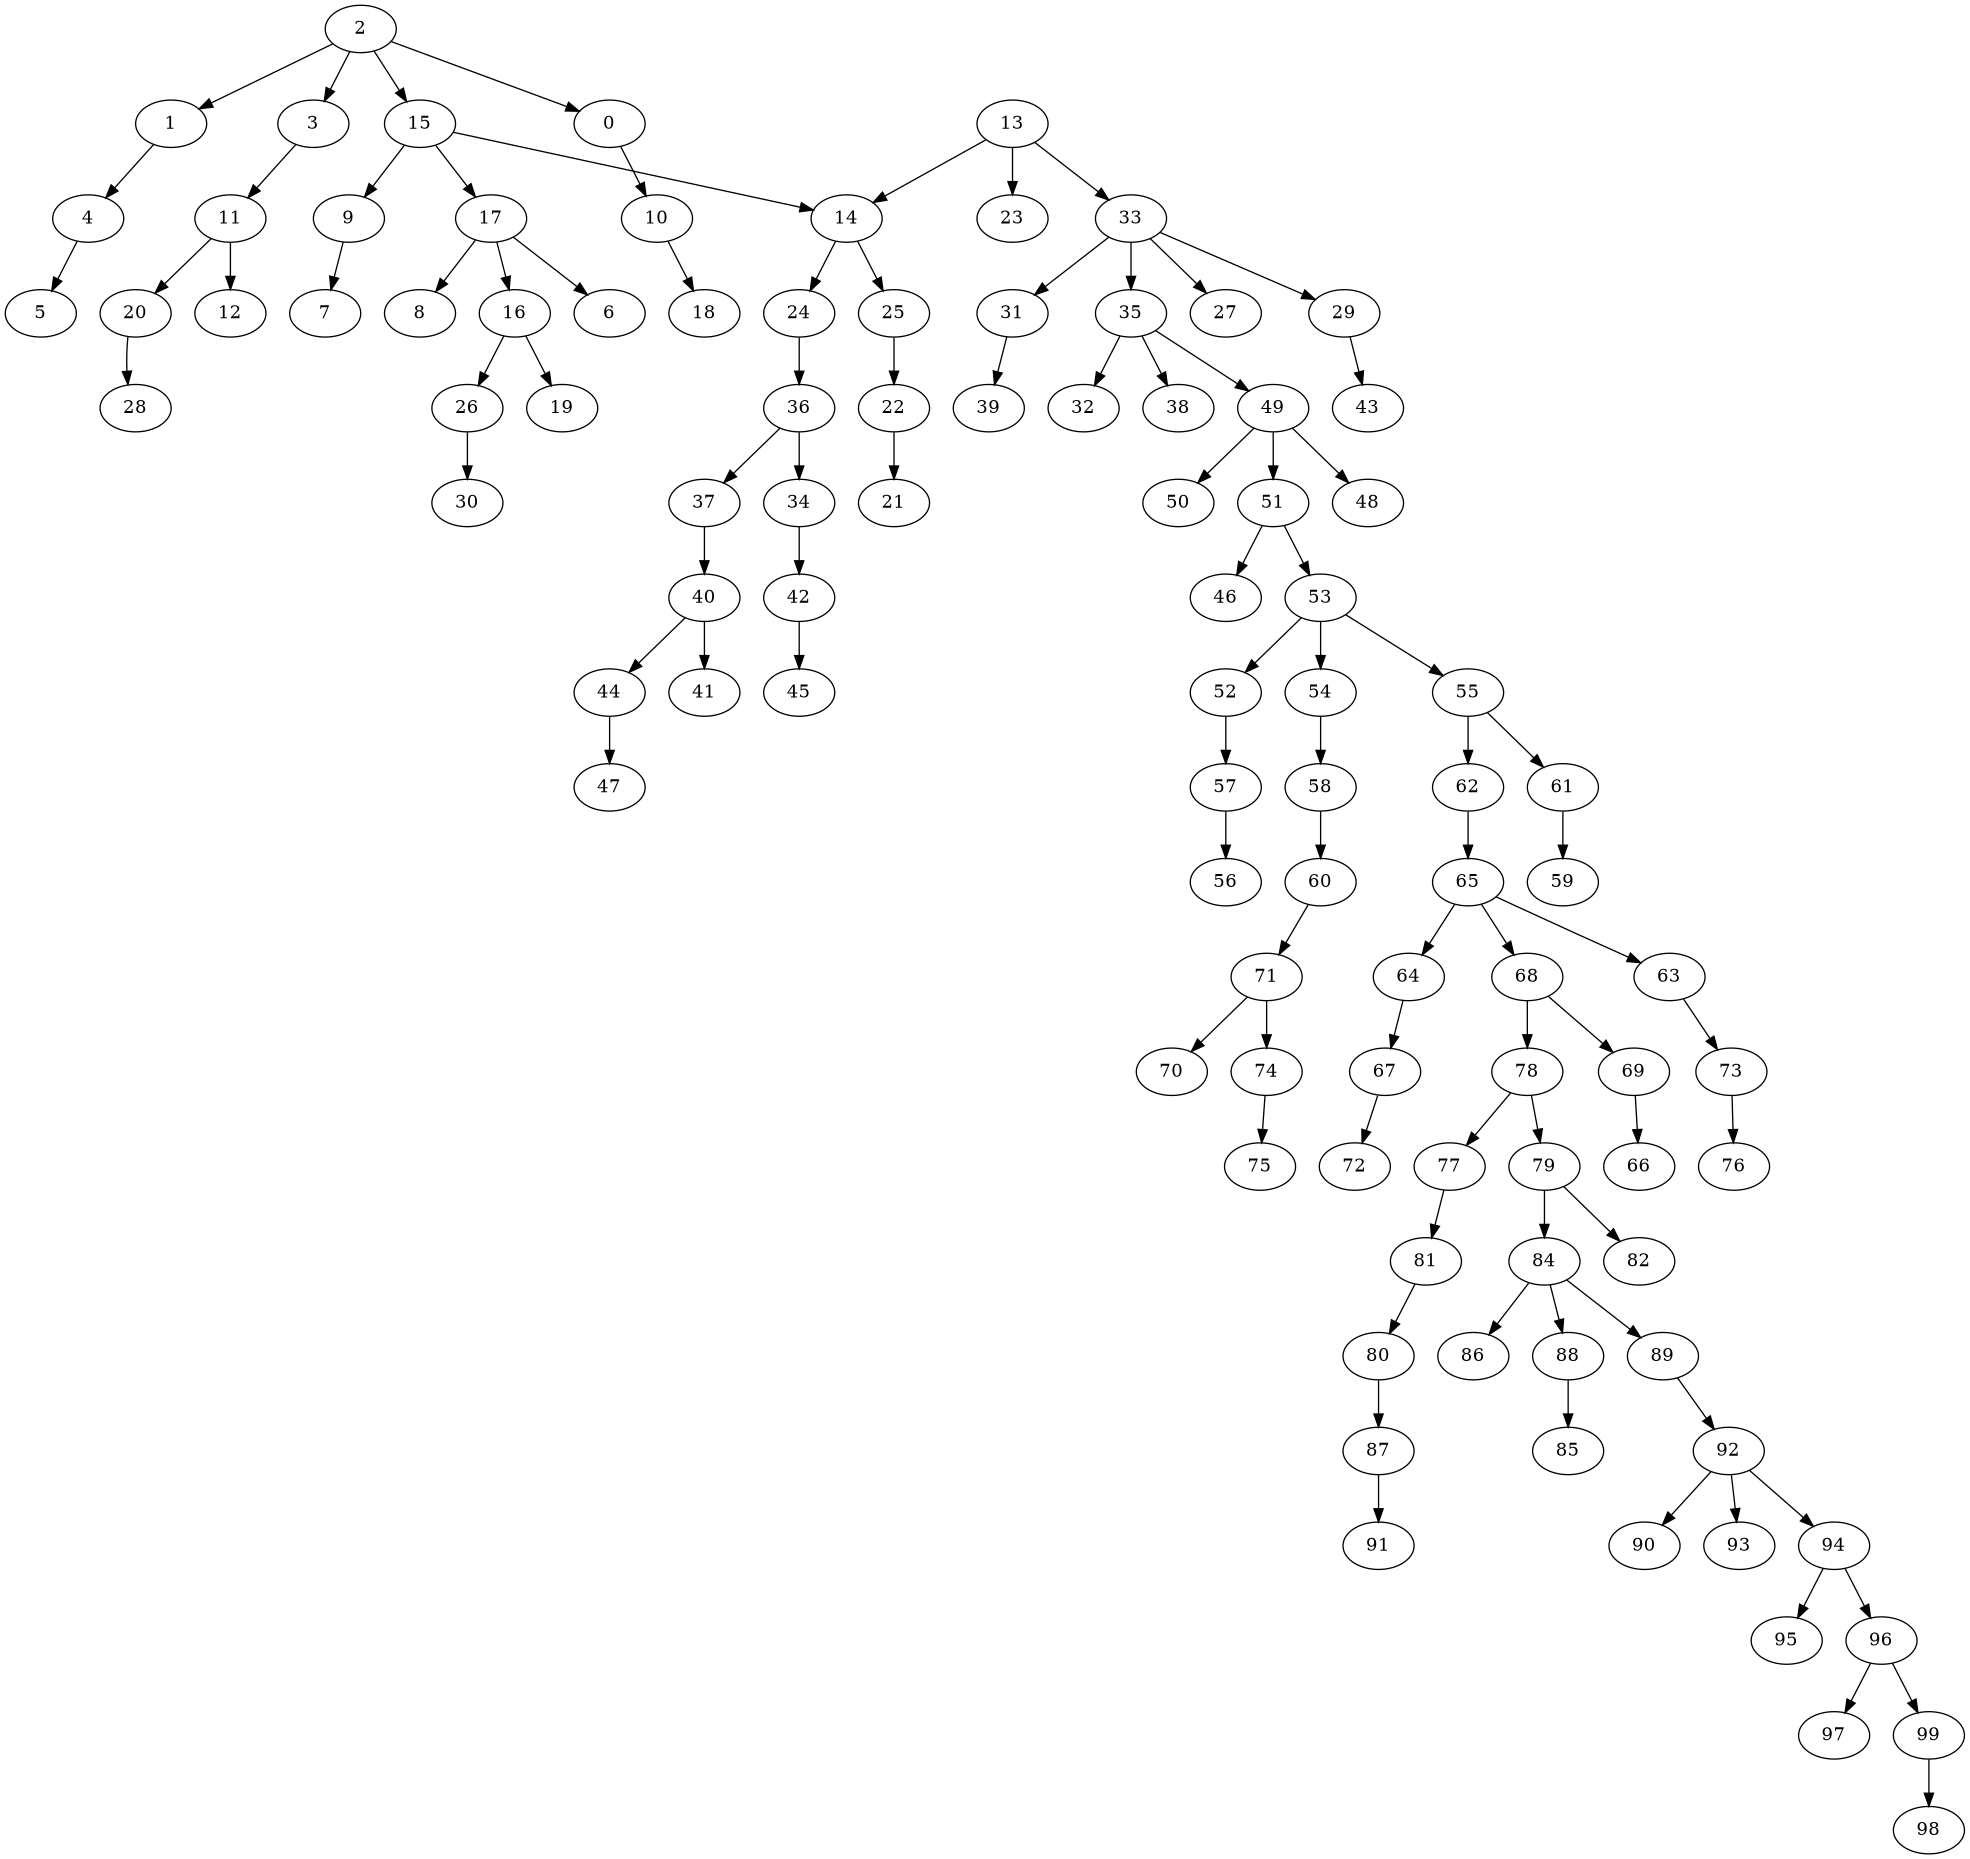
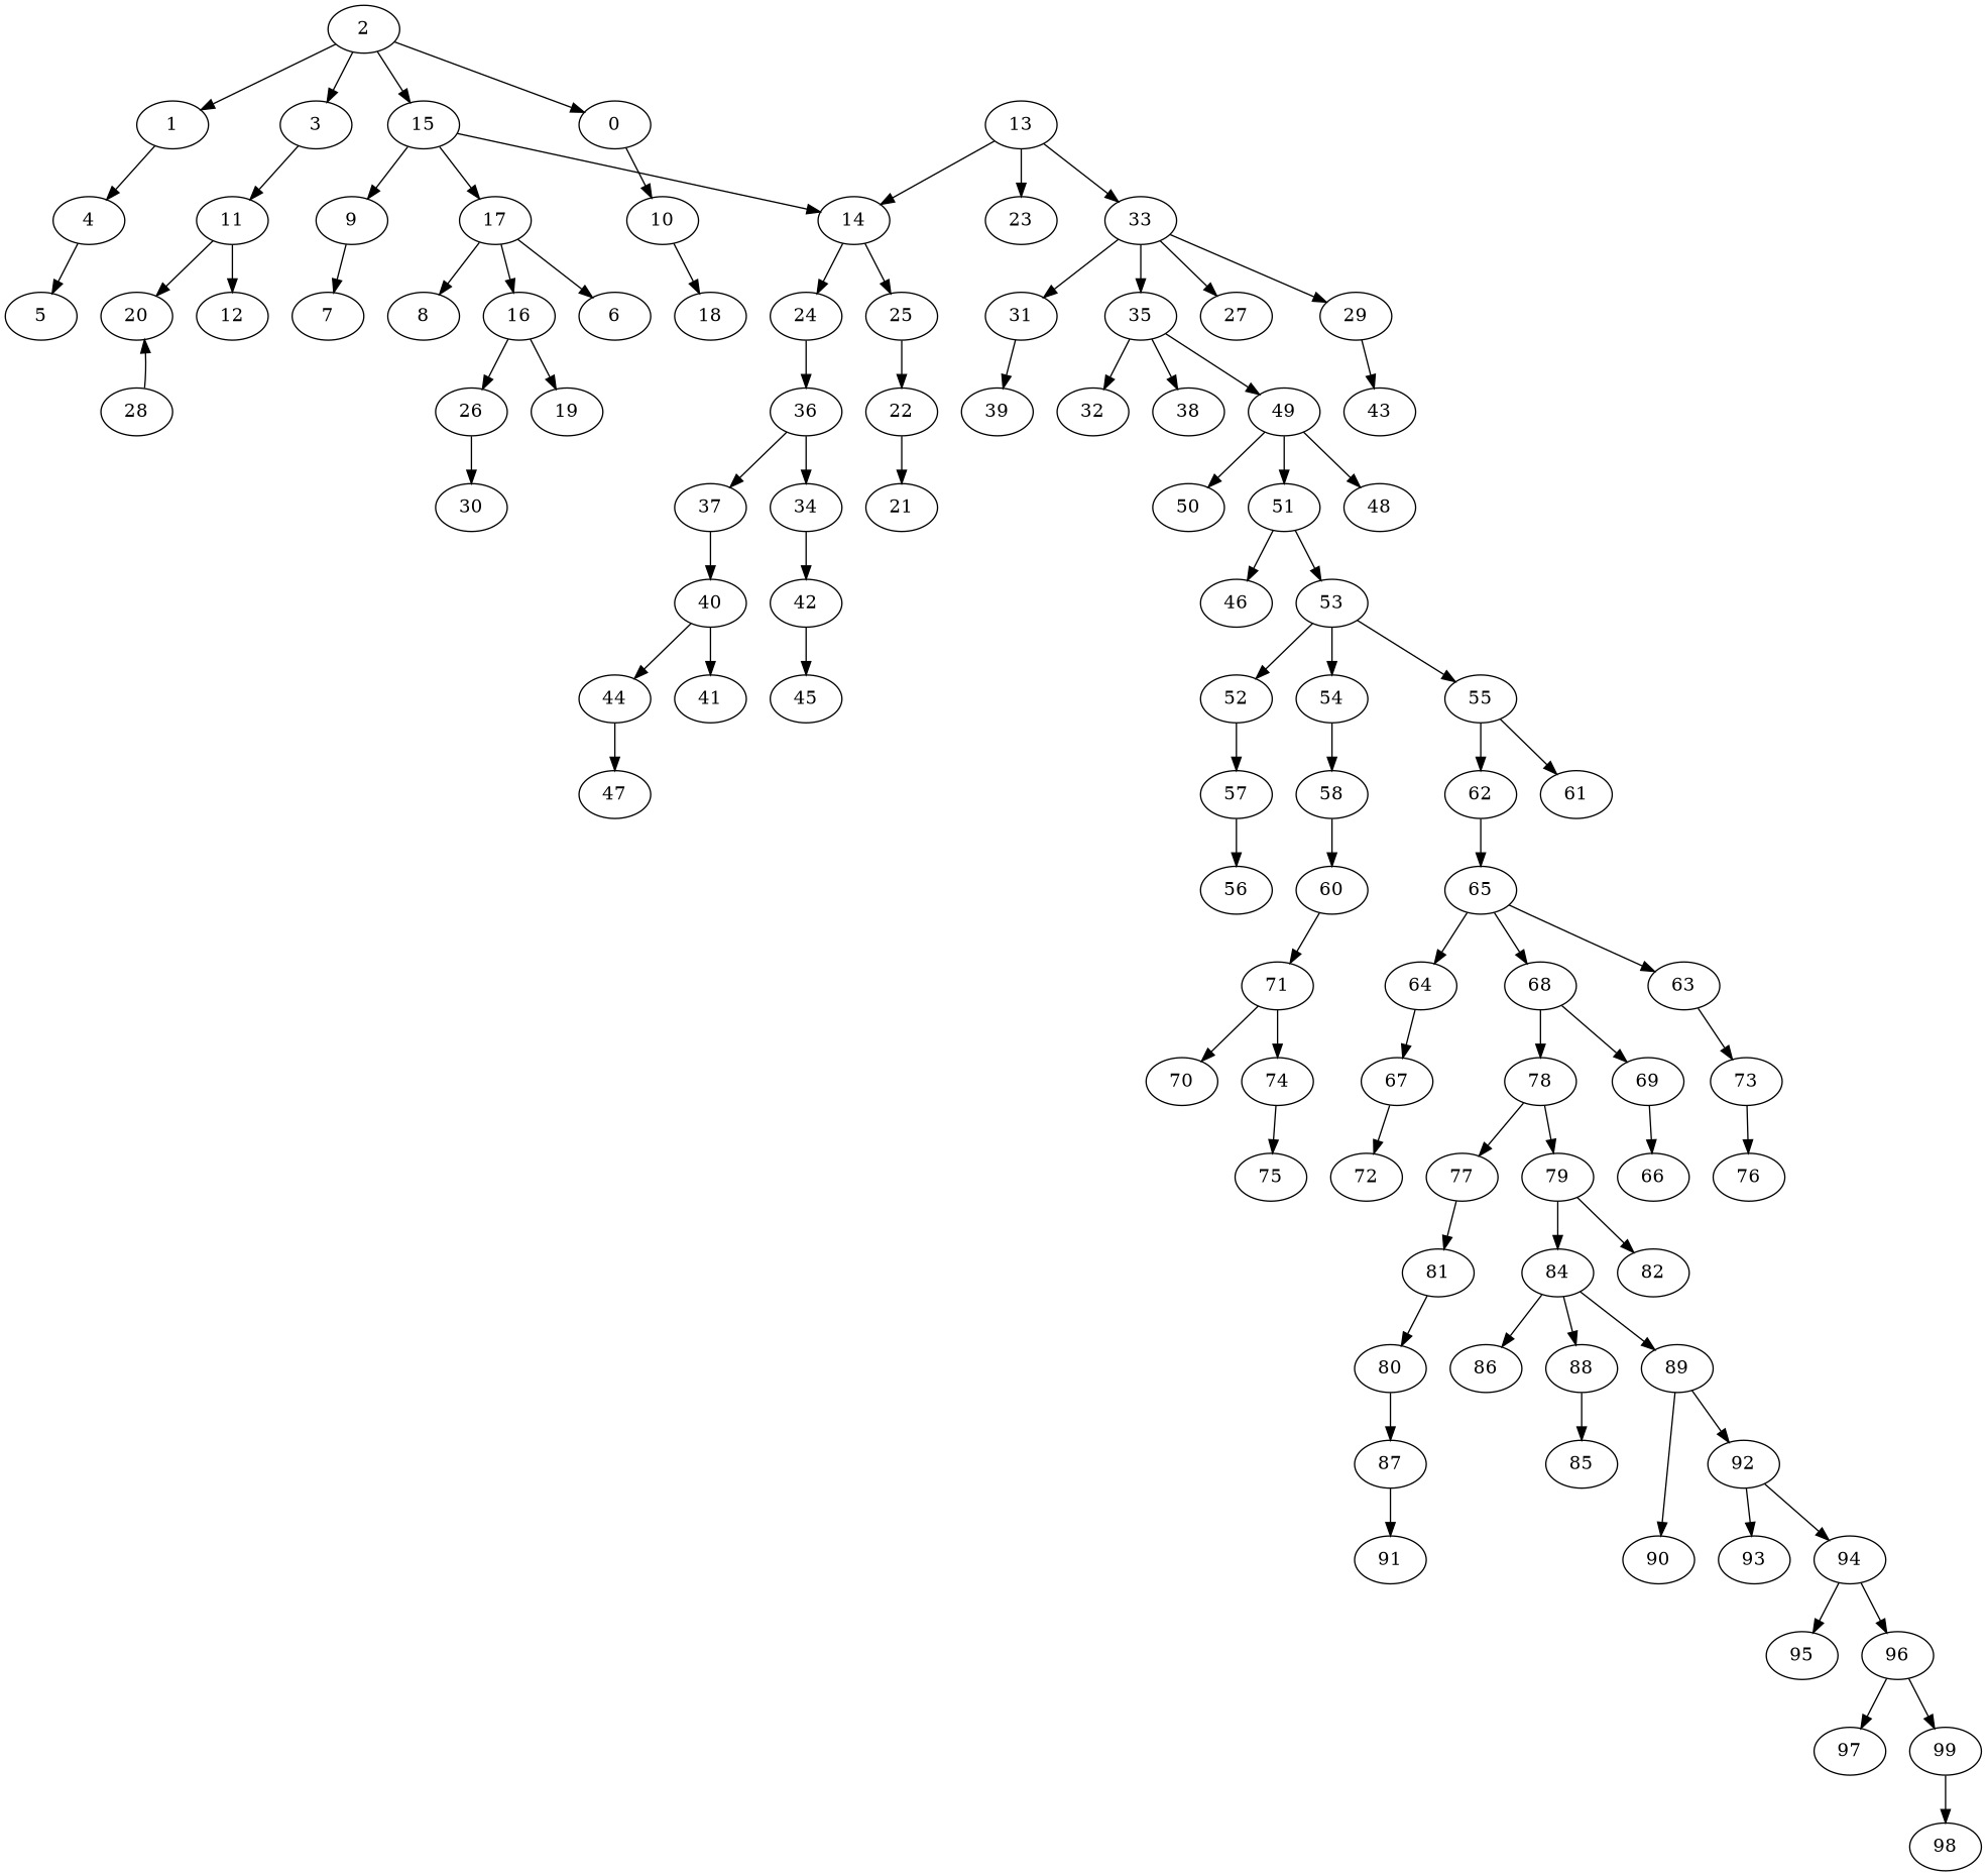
  digraph {
    n1 [label=0]
    n2 [label=10]
    n3 [label=18]
    n4 [label=1]
    n5 [label=4]
    n6 [label=5]
    n7 [label=2]
    n8 [label=3]
    n9 [label=15]
    n10 [label=11]
    n11 [label=9]
    n12 [label=14]
    n13 [label=17]
    n14 [label=12]
    n15 [label=20]
    n16 [label=6]
    n17 [label=7]
    n18 [label=8]
    n19 [label=28]
    n20 [label=13]
    n21 [label=23]
    n22 [label=33]
    n23 [label=27]
    n24 [label=29]
    n25 [label=31]
    n26 [label=35]
    n27 [label=24]
    n28 [label=25]
    n29 [label=36]
    n30 [label=22]
    n31 [label=16]
    n32 [label=19]
    n33 [label=26]
    n34 [label=30]
    n35 [label=21]
    n36 [label=34]
    n37 [label=37]
    n38 [label=43]
    n39 [label=39]
    n40 [label=32]
    n41 [label=42]
    n42 [label=45]
    n43 [label=38]
    n44 [label=49]
    n45 [label=48]
    n46 [label=50]
    n47 [label=51]
    n48 [label=40]
    n49 [label=41]
    n50 [label=44]
    n51 [label=47]
    n52 [label=46]
    n53 [label=53]
    n54 [label=52]
    n55 [label=54]
    n56 [label=55]
    n57 [label=57]
    n58 [label=56]
    n59 [label=58]
    n60 [label=61]
    n61 [label=62]
    n62 [label=60]
-   n63 [label=59]
    n64 [label=65]
    n65 [label=71]
    n66 [label=70]
    n67 [label=74]
    n68 [label=63]
    n69 [label=64]
    n70 [label=68]
    n71 [label=73]
    n72 [label=76]
    n73 [label=67]
    n74 [label=72]
    n75 [label=69]
    n76 [label=78]
    n77 [label=66]
    n78 [label=77]
    n79 [label=79]
    n80 [label=75]
    n81 [label=81]
    n82 [label=82]
    n83 [label=84]
    n84 [label=80]
    n85 [label=89]
    n86 [label=86]
    n87 [label=88]
    n88 [label=87]
    n89 [label=91]
    n90 [label=90]
    n91 [label=92]
    n92 [label=85]
    n93 [label=93]
    n94 [label=94]
    n95 [label=95]
    n96 [label=96]
    n97 [label=97]
    n98 [label=99]
    n99 [label=98]
    n1 -> n2
    n2 -> n3
    n4 -> n5
    n5 -> n6
    n7 -> n1
    n7 -> n4
    n7 -> n8
    n7 -> n9
    n8 -> n10
    n9 -> n11
    n9 -> n12
    n9 -> n13
    n10 -> n14
    n10 -> n15
    n11 -> n17
    n12 -> n27
    n12 -> n28
    n13 -> n16
    n13 -> n18
    n13 -> n31
-   n15 -> n19
+   n19 -> n15
    n20 -> n12
    n20 -> n21
    n20 -> n22
    n22 -> n23
    n22 -> n24
    n22 -> n25
    n22 -> n26
    n24 -> n38
    n25 -> n39
    n26 -> n40
    n26 -> n43
    n26 -> n44
    n27 -> n29
    n28 -> n30
    n29 -> n36
    n29 -> n37
    n30 -> n35
    n31 -> n32
    n31 -> n33
    n33 -> n34
    n36 -> n41
    n37 -> n48
    n41 -> n42
    n44 -> n45
    n44 -> n46
    n44 -> n47
    n47 -> n52
    n47 -> n53
    n48 -> n49
    n48 -> n50
    n50 -> n51
    n53 -> n54
    n53 -> n55
    n53 -> n56
    n54 -> n57
    n55 -> n59
    n56 -> n60
    n56 -> n61
    n57 -> n58
    n59 -> n62
-   n60 -> n63
    n61 -> n64
    n62 -> n65
    n64 -> n68
    n64 -> n69
    n64 -> n70
    n65 -> n66
    n65 -> n67
    n67 -> n80
    n68 -> n71
    n69 -> n73
    n70 -> n75
    n70 -> n76
    n71 -> n72
    n73 -> n74
    n75 -> n77
    n76 -> n78
    n76 -> n79
    n78 -> n81
    n79 -> n82
    n79 -> n83
    n81 -> n84
    n83 -> n85
    n83 -> n86
    n83 -> n87
    n84 -> n88
-   n91 -> n90
+   n85 -> n90
    n85 -> n91
    n87 -> n92
    n88 -> n89
    n91 -> n93
    n91 -> n94
    n94 -> n95
    n94 -> n96
    n96 -> n97
    n96 -> n98
    n98 -> n99
  }
